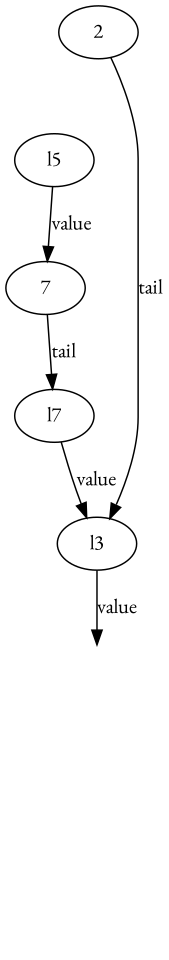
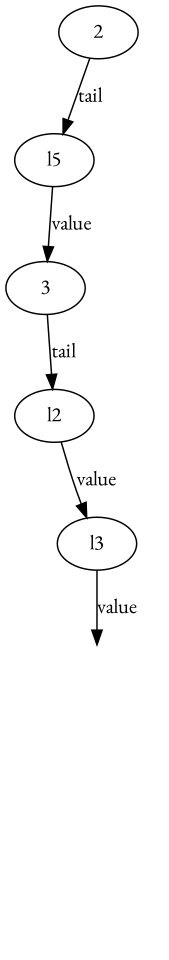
  digraph {
    fontname="EB Garamond"
    node [fontname="EB Garamond"]
    edge [fontname="EB Garamond"]
    n1 [label=l5]
-   n2 [label=7]
-   l2 [label=l7]
+   n2 [label=3]
+   l2
    l3
    n5 [label=2]
    n6 [label=1 style=invis]
    l4 [style=invis]
    nil [style=invis]
    n1 -> n2 [label=value]
    n2 -> l2 [label=tail]
    l2 -> l3 [label=value]
    l3 -> n6 [label=value]
-   n5 -> l3 [label=tail]
+   n5 -> n1 [label=tail]
    n6 -> l4 [label=tail style=invis]
    l4 -> nil [label=value style=invis]
  }
